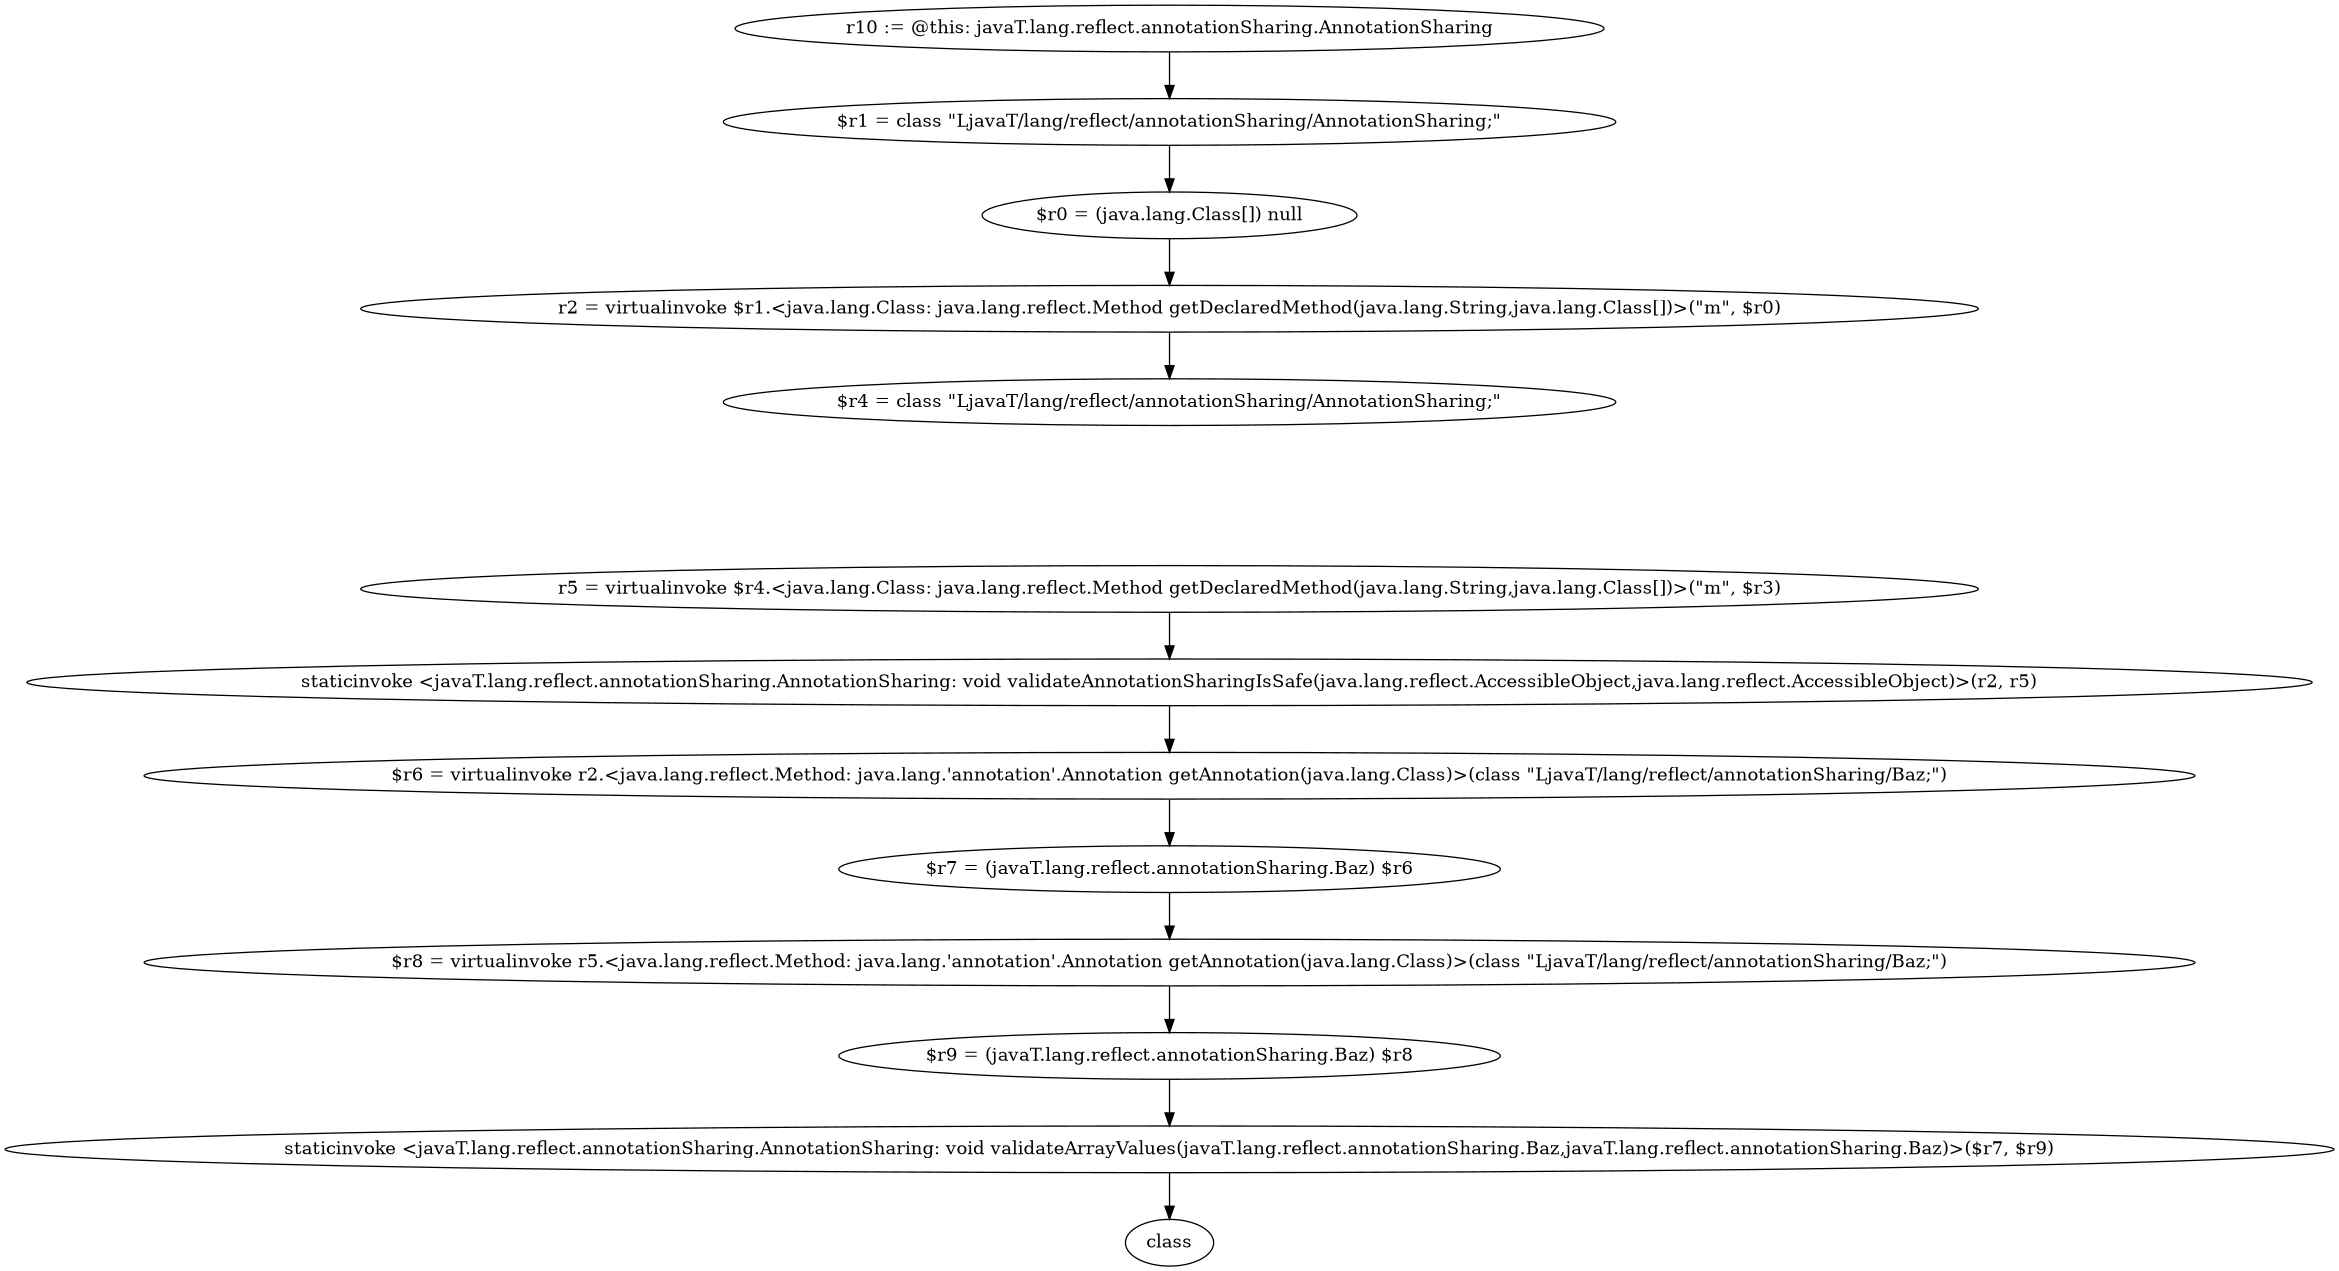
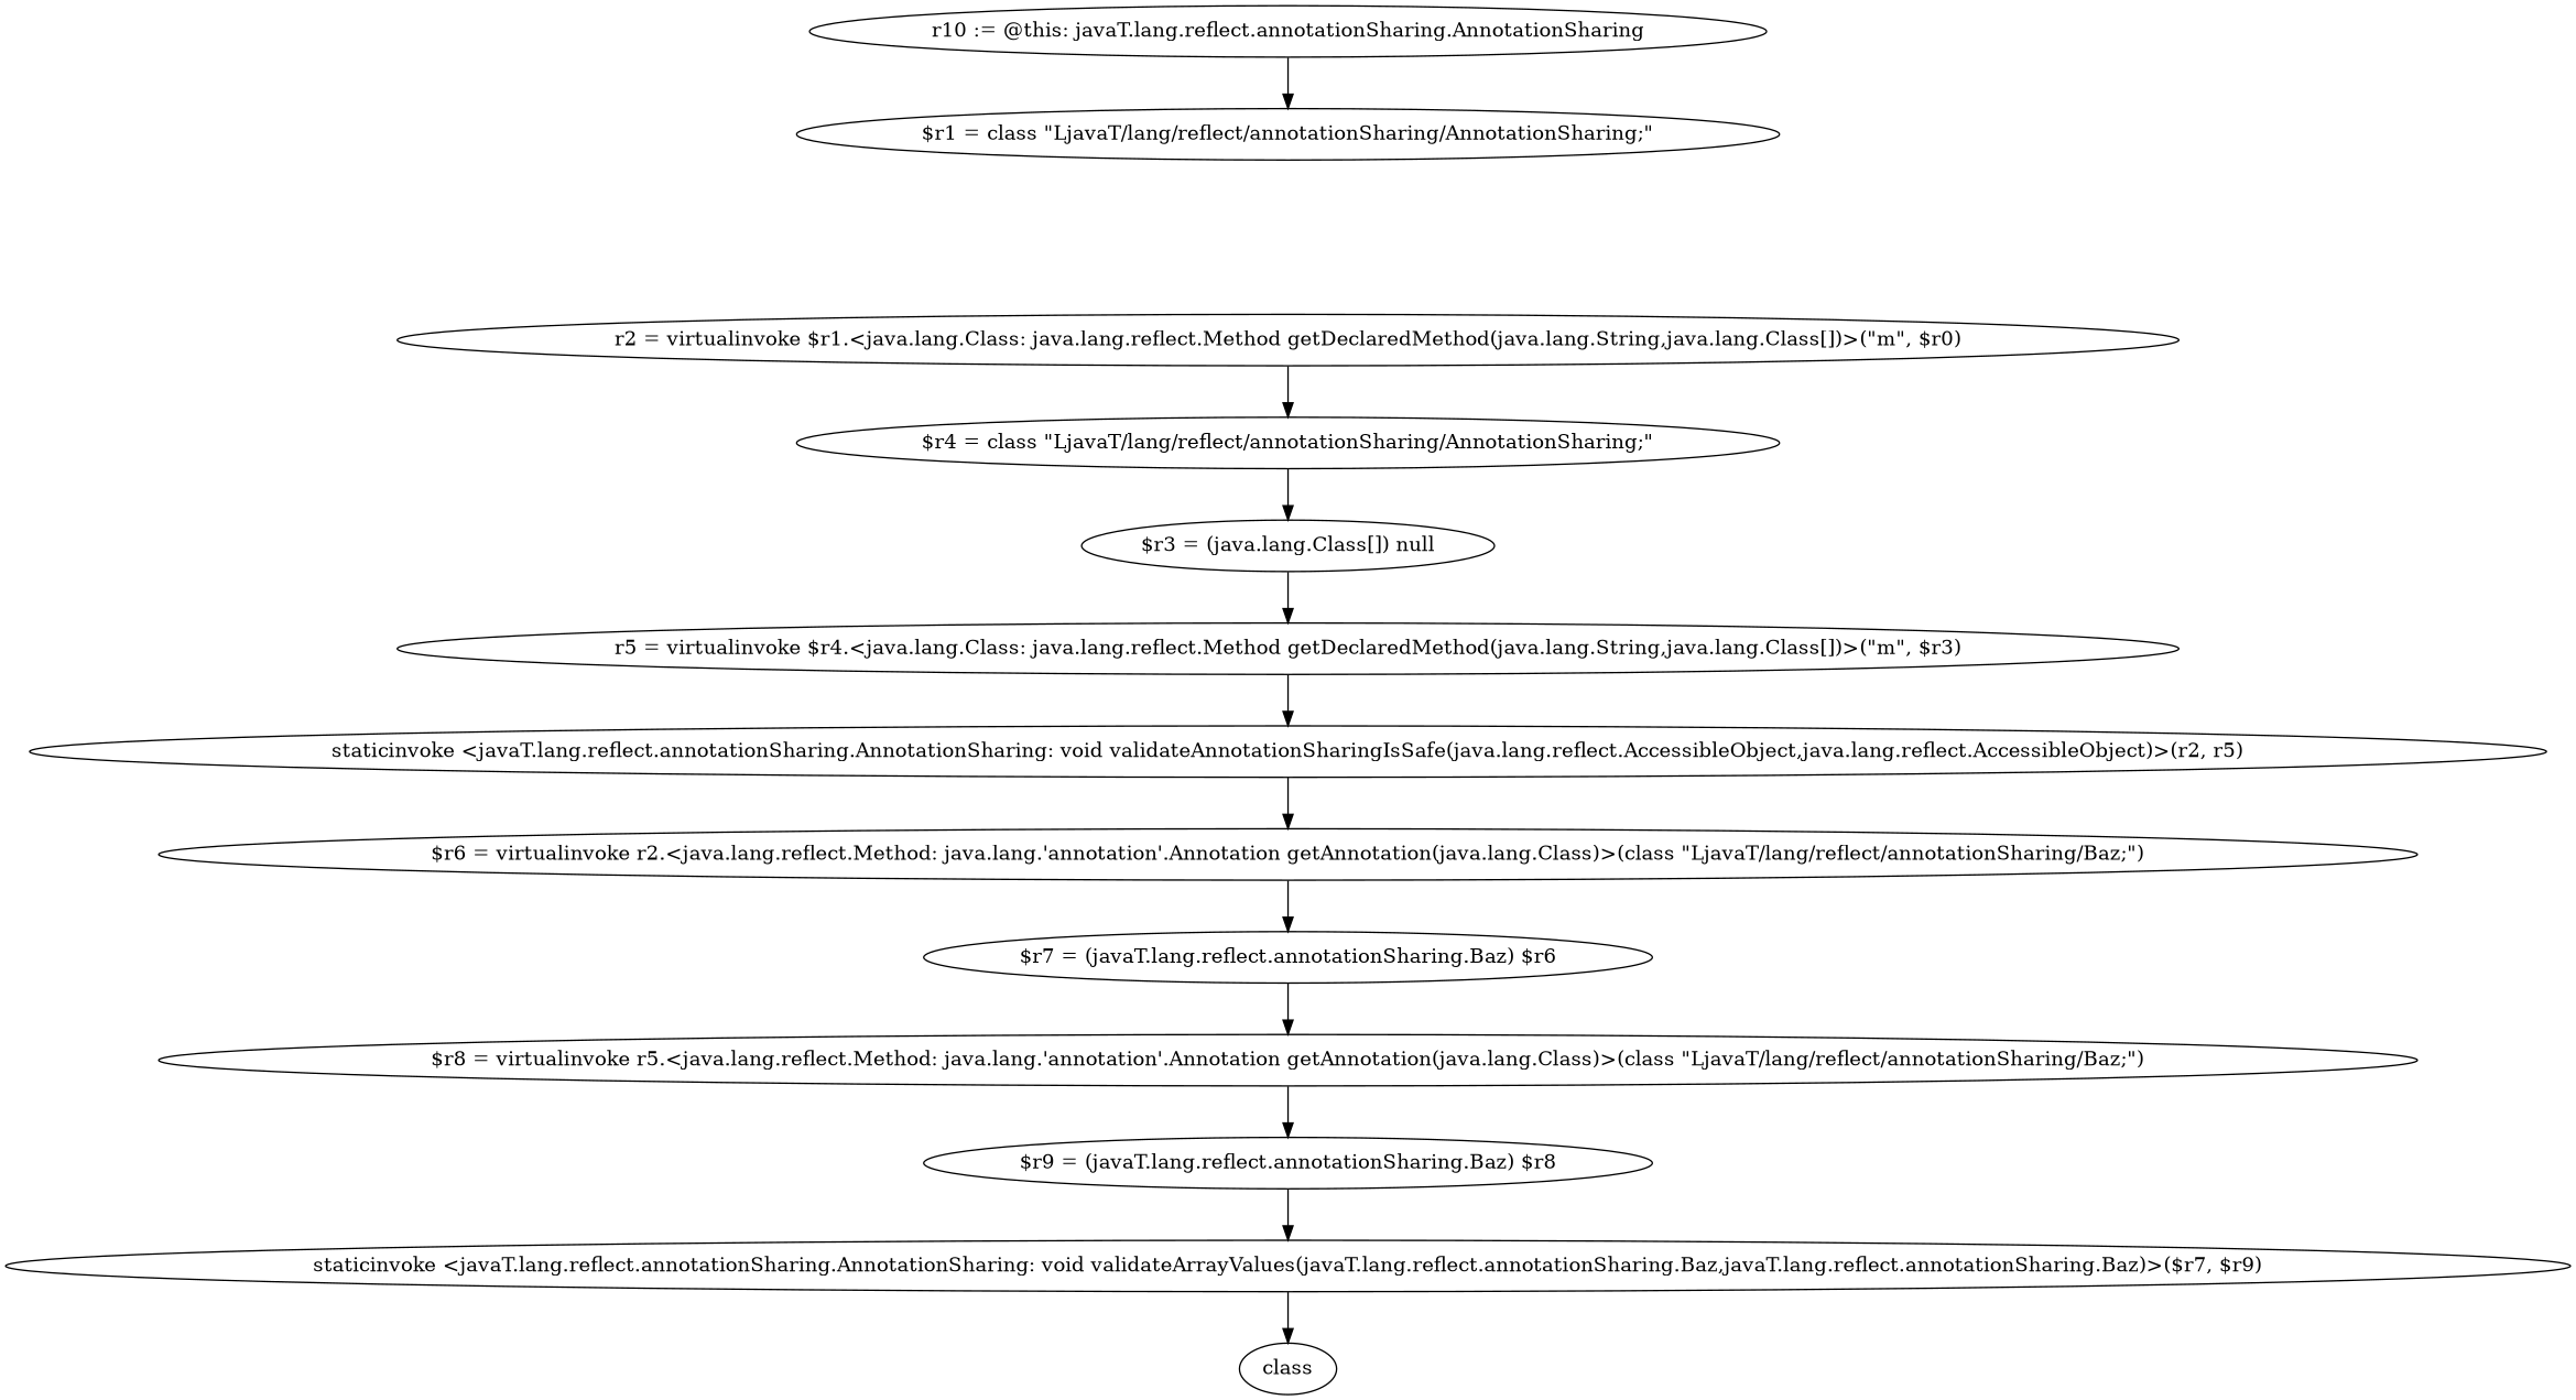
  digraph {
    "r10 := @this: javaT.lang.reflect.annotationSharing.AnnotationSharing"
    "$r1 = class \"LjavaT/lang/reflect/annotationSharing/AnnotationSharing;\""
-   "$r0 = (java.lang.Class[]) null"
    "r2 = virtualinvoke $r1.<java.lang.Class: java.lang.reflect.Method getDeclaredMethod(java.lang.String,java.lang.Class[])>(\"m\", $r0)"
    "$r4 = class \"LjavaT/lang/reflect/annotationSharing/AnnotationSharing;\""
+   "$r3 = (java.lang.Class[]) null"
    "r5 = virtualinvoke $r4.<java.lang.Class: java.lang.reflect.Method getDeclaredMethod(java.lang.String,java.lang.Class[])>(\"m\", $r3)"
    "staticinvoke <javaT.lang.reflect.annotationSharing.AnnotationSharing: void validateAnnotationSharingIsSafe(java.lang.reflect.AccessibleObject,java.lang.reflect.AccessibleObject)>(r2, r5)"
    "$r6 = virtualinvoke r2.<java.lang.reflect.Method: java.lang.'annotation'.Annotation getAnnotation(java.lang.Class)>(class \"LjavaT/lang/reflect/annotationSharing/Baz;\")"
    "$r7 = (javaT.lang.reflect.annotationSharing.Baz) $r6"
    "$r8 = virtualinvoke r5.<java.lang.reflect.Method: java.lang.'annotation'.Annotation getAnnotation(java.lang.Class)>(class \"LjavaT/lang/reflect/annotationSharing/Baz;\")"
    "$r9 = (javaT.lang.reflect.annotationSharing.Baz) $r8"
    "staticinvoke <javaT.lang.reflect.annotationSharing.AnnotationSharing: void validateArrayValues(javaT.lang.reflect.annotationSharing.Baz,javaT.lang.reflect.annotationSharing.Baz)>($r7, $r9)"
    n14 [label=class]
    "r10 := @this: javaT.lang.reflect.annotationSharing.AnnotationSharing" -> "$r1 = class \"LjavaT/lang/reflect/annotationSharing/AnnotationSharing;\""
-   "$r1 = class \"LjavaT/lang/reflect/annotationSharing/AnnotationSharing;\"" -> "$r0 = (java.lang.Class[]) null"
-   "$r0 = (java.lang.Class[]) null" -> "r2 = virtualinvoke $r1.<java.lang.Class: java.lang.reflect.Method getDeclaredMethod(java.lang.String,java.lang.Class[])>(\"m\", $r0)"
    "r2 = virtualinvoke $r1.<java.lang.Class: java.lang.reflect.Method getDeclaredMethod(java.lang.String,java.lang.Class[])>(\"m\", $r0)" -> "$r4 = class \"LjavaT/lang/reflect/annotationSharing/AnnotationSharing;\""
+   "$r4 = class \"LjavaT/lang/reflect/annotationSharing/AnnotationSharing;\"" -> "$r3 = (java.lang.Class[]) null"
+   "$r3 = (java.lang.Class[]) null" -> "r5 = virtualinvoke $r4.<java.lang.Class: java.lang.reflect.Method getDeclaredMethod(java.lang.String,java.lang.Class[])>(\"m\", $r3)"
    "r5 = virtualinvoke $r4.<java.lang.Class: java.lang.reflect.Method getDeclaredMethod(java.lang.String,java.lang.Class[])>(\"m\", $r3)" -> "staticinvoke <javaT.lang.reflect.annotationSharing.AnnotationSharing: void validateAnnotationSharingIsSafe(java.lang.reflect.AccessibleObject,java.lang.reflect.AccessibleObject)>(r2, r5)"
    "staticinvoke <javaT.lang.reflect.annotationSharing.AnnotationSharing: void validateAnnotationSharingIsSafe(java.lang.reflect.AccessibleObject,java.lang.reflect.AccessibleObject)>(r2, r5)" -> "$r6 = virtualinvoke r2.<java.lang.reflect.Method: java.lang.'annotation'.Annotation getAnnotation(java.lang.Class)>(class \"LjavaT/lang/reflect/annotationSharing/Baz;\")"
    "$r6 = virtualinvoke r2.<java.lang.reflect.Method: java.lang.'annotation'.Annotation getAnnotation(java.lang.Class)>(class \"LjavaT/lang/reflect/annotationSharing/Baz;\")" -> "$r7 = (javaT.lang.reflect.annotationSharing.Baz) $r6"
    "$r7 = (javaT.lang.reflect.annotationSharing.Baz) $r6" -> "$r8 = virtualinvoke r5.<java.lang.reflect.Method: java.lang.'annotation'.Annotation getAnnotation(java.lang.Class)>(class \"LjavaT/lang/reflect/annotationSharing/Baz;\")"
    "$r8 = virtualinvoke r5.<java.lang.reflect.Method: java.lang.'annotation'.Annotation getAnnotation(java.lang.Class)>(class \"LjavaT/lang/reflect/annotationSharing/Baz;\")" -> "$r9 = (javaT.lang.reflect.annotationSharing.Baz) $r8"
    "$r9 = (javaT.lang.reflect.annotationSharing.Baz) $r8" -> "staticinvoke <javaT.lang.reflect.annotationSharing.AnnotationSharing: void validateArrayValues(javaT.lang.reflect.annotationSharing.Baz,javaT.lang.reflect.annotationSharing.Baz)>($r7, $r9)"
    "staticinvoke <javaT.lang.reflect.annotationSharing.AnnotationSharing: void validateArrayValues(javaT.lang.reflect.annotationSharing.Baz,javaT.lang.reflect.annotationSharing.Baz)>($r7, $r9)" -> n14
  }
